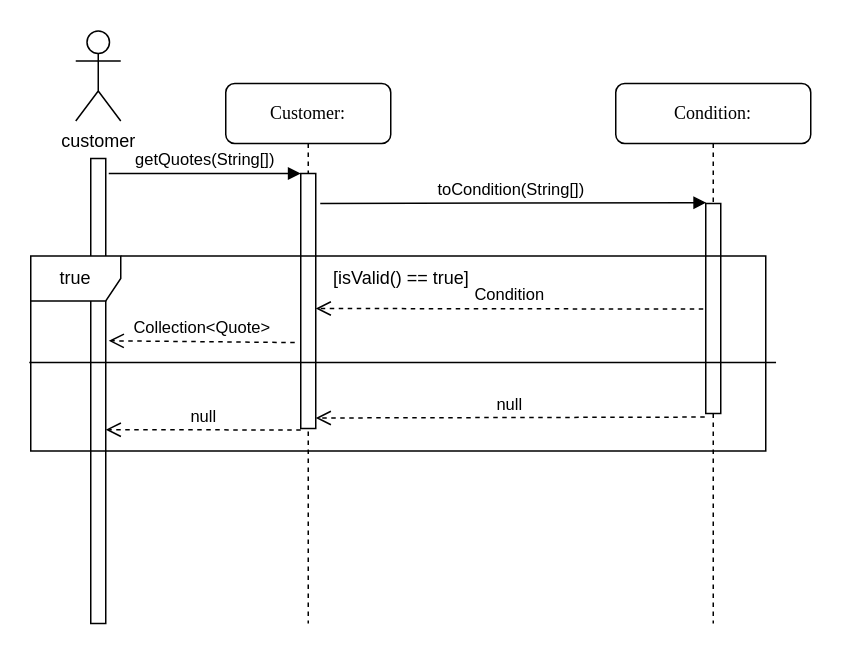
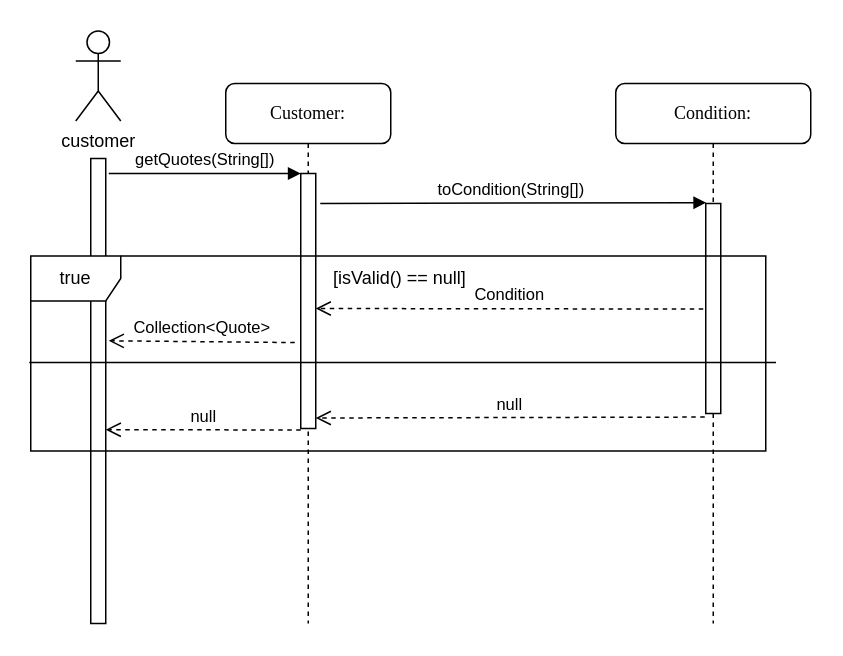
  <mxCell id="0" />
  <mxCell id="1" parent="0" />
  <mxCell id="2" value="Customer:" style="shape=umlLifeline;perimeter=lifelinePerimeter;whiteSpace=wrap;html=1;container=1;collapsible=0;recursiveResize=0;outlineConnect=0;rounded=1;shadow=0;comic=0;labelBackgroundColor=none;strokeColor=#000000;strokeWidth=1;fillColor=#FFFFFF;fontFamily=Verdana;fontSize=12;fontColor=#000000;align=center;" parent="1" vertex="1"><mxGeometry x="150" y="55" width="110" height="360" as="geometry" /></mxCell>
  <mxCell id="3" value="" style="html=1;points=[];perimeter=orthogonalPerimeter;rounded=0;shadow=0;comic=0;labelBackgroundColor=none;strokeColor=#000000;strokeWidth=1;fillColor=#FFFFFF;fontFamily=Verdana;fontSize=12;fontColor=#000000;align=center;" parent="2" vertex="1"><mxGeometry x="50" y="60" width="10" height="170" as="geometry" /></mxCell>
  <mxCell id="4" value="customer" style="shape=umlActor;verticalLabelPosition=bottom;labelBackgroundColor=#ffffff;verticalAlign=top;html=1;outlineConnect=0;" parent="1" vertex="1"><mxGeometry x="50" y="20" width="30" height="60" as="geometry" /></mxCell>
  <mxCell id="5" value="" style="html=1;points=[];perimeter=orthogonalPerimeter;" parent="1" vertex="1"><mxGeometry x="60" y="105" width="10" height="310" as="geometry" /></mxCell>
  <mxCell id="6" value="toCondition(String[])" style="html=1;verticalAlign=bottom;endArrow=block;entryX=0.033;entryY=-0.004;entryDx=0;entryDy=0;entryPerimeter=0;" parent="1" target="9" edge="1"><mxGeometry x="-0.014" width="80" relative="1" as="geometry"><mxPoint x="213" y="135" as="sourcePoint" /><mxPoint x="150" y="135" as="targetPoint" /><mxPoint as="offset" /></mxGeometry></mxCell>
  <mxCell id="7" value="getQuotes(String[])" style="html=1;verticalAlign=bottom;endArrow=block;entryX=0;entryY=0;entryDx=0;entryDy=0;entryPerimeter=0;" parent="1" target="3" edge="1"><mxGeometry width="80" relative="1" as="geometry"><mxPoint x="72" y="115" as="sourcePoint" /><mxPoint x="180" y="121" as="targetPoint" /></mxGeometry></mxCell>
  <mxCell id="8" value="Condition:" style="shape=umlLifeline;perimeter=lifelinePerimeter;whiteSpace=wrap;html=1;container=1;collapsible=0;recursiveResize=0;outlineConnect=0;rounded=1;shadow=0;comic=0;labelBackgroundColor=none;strokeColor=#000000;strokeWidth=1;fillColor=#FFFFFF;fontFamily=Verdana;fontSize=12;fontColor=#000000;align=center;" parent="1" vertex="1"><mxGeometry x="410" y="55" width="130" height="360" as="geometry" /></mxCell>
  <mxCell id="9" value="" style="html=1;points=[];perimeter=orthogonalPerimeter;rounded=0;shadow=0;comic=0;labelBackgroundColor=none;strokeColor=#000000;strokeWidth=1;fillColor=#FFFFFF;fontFamily=Verdana;fontSize=12;fontColor=#000000;align=center;" parent="8" vertex="1"><mxGeometry x="60" y="80" width="10" height="140" as="geometry" /></mxCell>
  <mxCell id="10" value="null" style="html=1;verticalAlign=bottom;endArrow=open;dashed=1;endSize=8;exitX=-0.067;exitY=1.017;exitDx=0;exitDy=0;exitPerimeter=0;" parent="1" source="9" edge="1"><mxGeometry relative="1" as="geometry"><mxPoint x="610" y="235" as="sourcePoint" /><mxPoint x="210" y="278" as="targetPoint" /></mxGeometry></mxCell>
  <mxCell id="11" value="Collection&amp;lt;Quote&amp;gt;" style="html=1;verticalAlign=bottom;endArrow=open;dashed=1;endSize=8;exitX=-0.4;exitY=0.663;exitDx=0;exitDy=0;exitPerimeter=0;entryX=1.2;entryY=0.392;entryDx=0;entryDy=0;entryPerimeter=0;" parent="1" source="3" target="5" edge="1"><mxGeometry relative="1" as="geometry"><mxPoint x="270" y="195" as="sourcePoint" /><mxPoint x="75" y="315" as="targetPoint" /></mxGeometry></mxCell>
  <mxCell id="12" value="true" style="shape=umlFrame;whiteSpace=wrap;html=1;" parent="1" vertex="1"><mxGeometry x="20" y="170" width="490" height="130" as="geometry" /></mxCell>
- <mxCell id="13" value="[isValid() == true]" style="text;html=1;resizable=0;points=[];autosize=1;align=left;verticalAlign=top;spacingTop=-4;" parent="1" vertex="1"><mxGeometry x="220" y="175" width="110" height="20" as="geometry" /></mxCell>
+ <mxCell id="13" value="[isValid() == null]" style="text;html=1;resizable=0;points=[];autosize=1;align=left;verticalAlign=top;spacingTop=-4;" parent="1" vertex="1"><mxGeometry x="220" y="175" width="110" height="20" as="geometry" /></mxCell>
  <mxCell id="14" value="" style="endArrow=none;html=1;exitX=-0.002;exitY=0.546;exitDx=0;exitDy=0;exitPerimeter=0;entryX=1.014;entryY=0.546;entryDx=0;entryDy=0;entryPerimeter=0;" parent="1" source="12" target="12" edge="1"><mxGeometry width="50" height="50" relative="1" as="geometry"><mxPoint x="320" y="245" as="sourcePoint" /><mxPoint x="370" y="195" as="targetPoint" /></mxGeometry></mxCell>
  <mxCell id="15" value="Condition" style="html=1;verticalAlign=bottom;endArrow=open;dashed=1;endSize=8;exitX=-0.067;exitY=1.017;exitDx=0;exitDy=0;exitPerimeter=0;" parent="1" edge="1"><mxGeometry relative="1" as="geometry"><mxPoint x="468.33" y="205.38" as="sourcePoint" /><mxPoint x="210" y="205" as="targetPoint" /></mxGeometry></mxCell>
  <mxCell id="16" value="null" style="html=1;verticalAlign=bottom;endArrow=open;dashed=1;endSize=8;entryX=1.2;entryY=0.559;entryDx=0;entryDy=0;entryPerimeter=0;" edge="1" parent="1"><mxGeometry relative="1" as="geometry"><mxPoint x="200" y="286" as="sourcePoint" /><mxPoint x="70" y="285.79" as="targetPoint" /></mxGeometry></mxCell>
